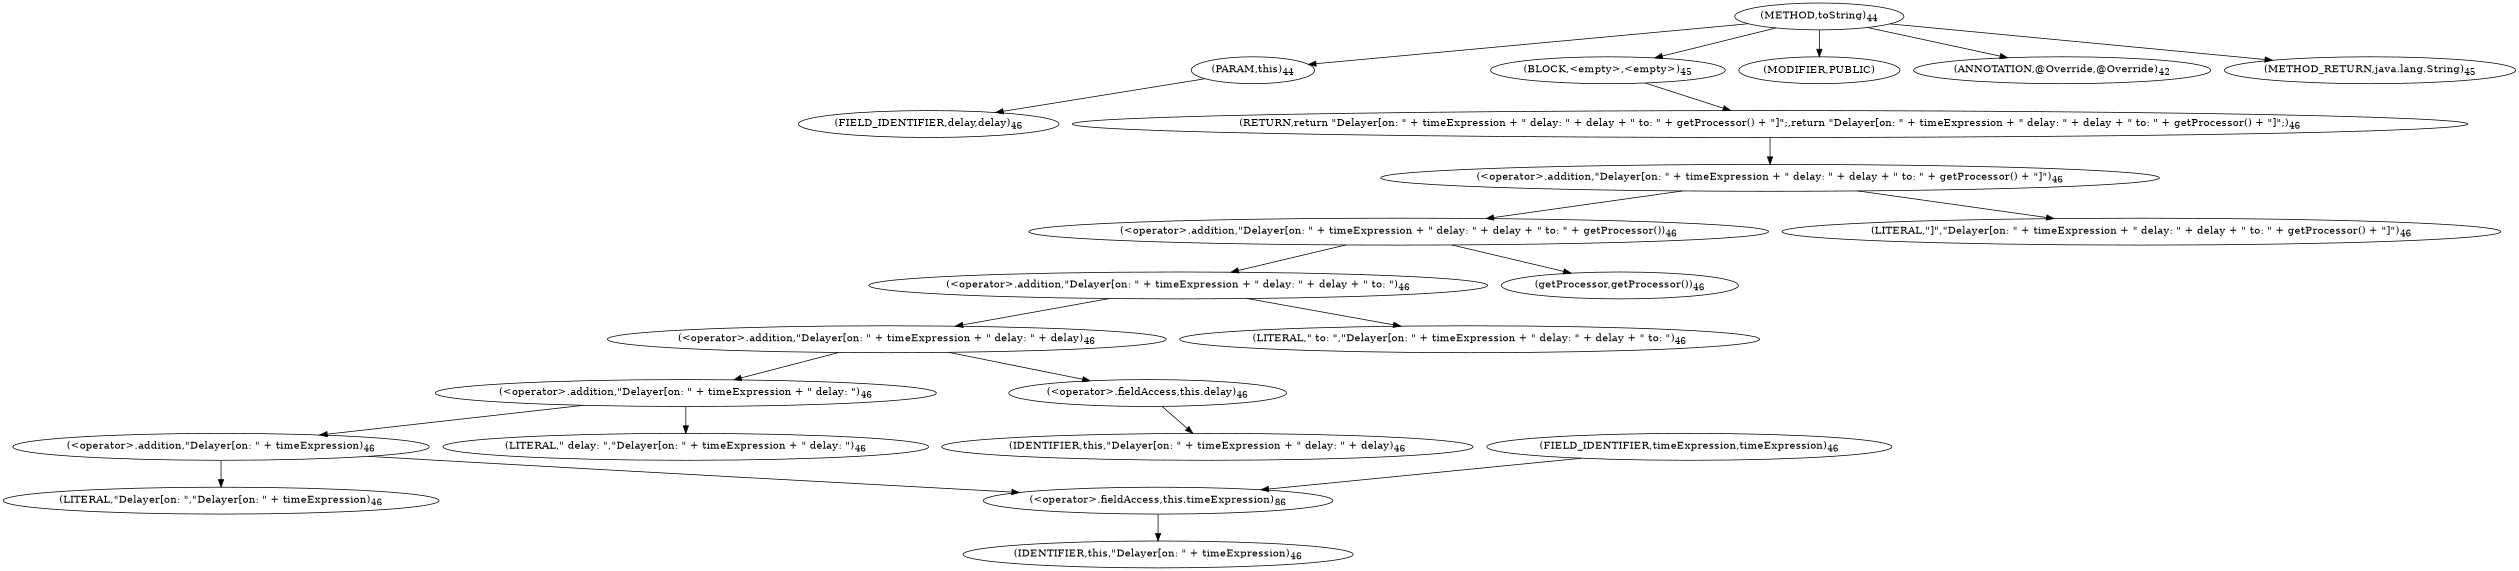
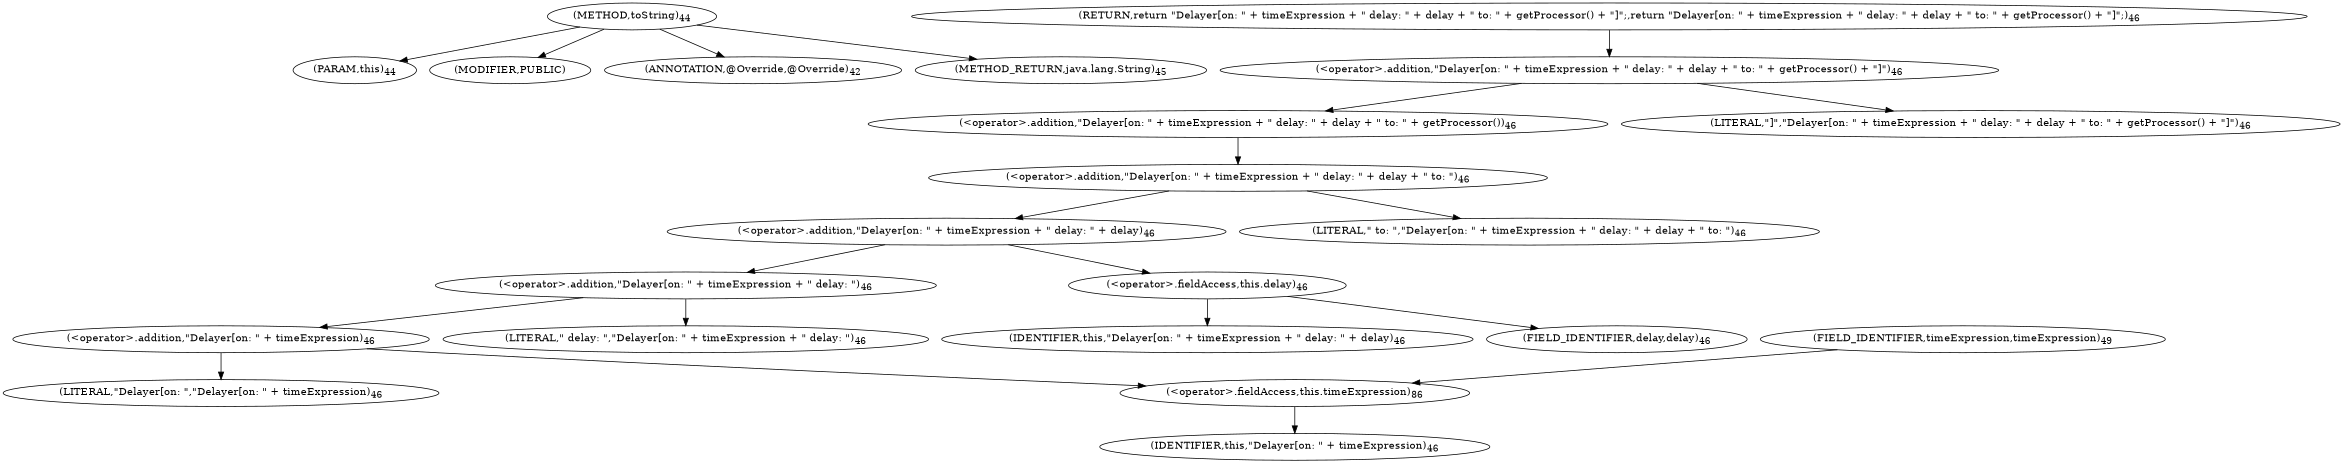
  digraph {
    n1 [label=<(METHOD,toString)<SUB>44</SUB>>]
    n2 [label=<(PARAM,this)<SUB>44</SUB>>]
-   n3 [label=<(BLOCK,&lt;empty&gt;,&lt;empty&gt;)<SUB>45</SUB>>]
    n4 [label=<(MODIFIER,PUBLIC)>]
    n5 [label=<(ANNOTATION,@Override,@Override)<SUB>42</SUB>>]
    n6 [label=<(METHOD_RETURN,java.lang.String)<SUB>45</SUB>>]
    n7 [label=<(RETURN,return &quot;Delayer[on: &quot; + timeExpression + &quot; delay: &quot; + delay + &quot; to: &quot; + getProcessor() + &quot;]&quot;;,return &quot;Delayer[on: &quot; + timeExpression + &quot; delay: &quot; + delay + &quot; to: &quot; + getProcessor() + &quot;]&quot;;)<SUB>46</SUB>>]
    n8 [label=<(&lt;operator&gt;.addition,&quot;Delayer[on: &quot; + timeExpression + &quot; delay: &quot; + delay + &quot; to: &quot; + getProcessor() + &quot;]&quot;)<SUB>46</SUB>>]
    n9 [label=<(&lt;operator&gt;.addition,&quot;Delayer[on: &quot; + timeExpression + &quot; delay: &quot; + delay + &quot; to: &quot; + getProcessor())<SUB>46</SUB>>]
    n10 [label=<(LITERAL,&quot;]&quot;,&quot;Delayer[on: &quot; + timeExpression + &quot; delay: &quot; + delay + &quot; to: &quot; + getProcessor() + &quot;]&quot;)<SUB>46</SUB>>]
    n11 [label=<(&lt;operator&gt;.addition,&quot;Delayer[on: &quot; + timeExpression + &quot; delay: &quot; + delay + &quot; to: &quot;)<SUB>46</SUB>>]
-   n12 [label=<(getProcessor,getProcessor())<SUB>46</SUB>>]
    n13 [label=<(&lt;operator&gt;.addition,&quot;Delayer[on: &quot; + timeExpression + &quot; delay: &quot; + delay)<SUB>46</SUB>>]
    n14 [label=<(LITERAL,&quot; to: &quot;,&quot;Delayer[on: &quot; + timeExpression + &quot; delay: &quot; + delay + &quot; to: &quot;)<SUB>46</SUB>>]
    n15 [label=<(&lt;operator&gt;.addition,&quot;Delayer[on: &quot; + timeExpression + &quot; delay: &quot;)<SUB>46</SUB>>]
    n16 [label=<(&lt;operator&gt;.fieldAccess,this.delay)<SUB>46</SUB>>]
    n17 [label=<(&lt;operator&gt;.addition,&quot;Delayer[on: &quot; + timeExpression)<SUB>46</SUB>>]
    n18 [label=<(LITERAL,&quot; delay: &quot;,&quot;Delayer[on: &quot; + timeExpression + &quot; delay: &quot;)<SUB>46</SUB>>]
    n19 [label=<(IDENTIFIER,this,&quot;Delayer[on: &quot; + timeExpression + &quot; delay: &quot; + delay)<SUB>46</SUB>>]
    n20 [label=<(FIELD_IDENTIFIER,delay,delay)<SUB>46</SUB>>]
    n21 [label=<(LITERAL,&quot;Delayer[on: &quot;,&quot;Delayer[on: &quot; + timeExpression)<SUB>46</SUB>>]
    n22 [label=<(&lt;operator&gt;.fieldAccess,this.timeExpression)<SUB>86</SUB>>]
    n23 [label=<(IDENTIFIER,this,&quot;Delayer[on: &quot; + timeExpression)<SUB>46</SUB>>]
-   n24 [label=<(FIELD_IDENTIFIER,timeExpression,timeExpression)<SUB>46</SUB>>]
+   n24 [label=<(FIELD_IDENTIFIER,timeExpression,timeExpression)<SUB>49</SUB>>]
    n1 -> n2
-   n1 -> n3
    n1 -> n4
    n1 -> n5
    n1 -> n6
-   n3 -> n7
    n7 -> n8
    n8 -> n9
    n8 -> n10
    n9 -> n11
-   n9 -> n12
    n11 -> n13
    n11 -> n14
    n13 -> n15
    n13 -> n16
    n15 -> n17
    n15 -> n18
    n16 -> n19
-   n2 -> n20
+   n16 -> n20
    n17 -> n21
    n17 -> n22
    n22 -> n23
    n24 -> n22
  }
